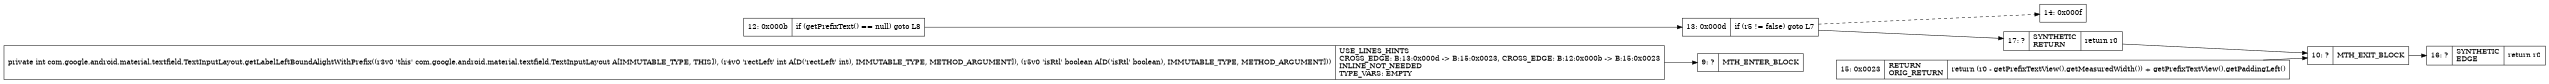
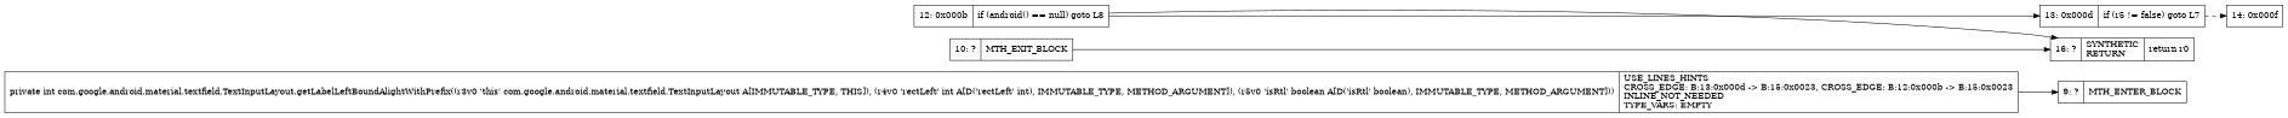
  digraph {
    rankdir=LR
    node [shape=record]
    n1 [label="{9\:\ ?|MTH_ENTER_BLOCK\l}"]
-   n2 [label="{12\:\ 0x000b|if (getPrefixText() == null) goto L8\l}"]
+   n2 [label="{12\:\ 0x000b|if (android() == null) goto L8\l}"]
    n3 [label="{13\:\ 0x000d|if (r5 != false) goto L7\l}"]
-   n4 [label="{16\:\ ?|SYNTHETIC\lEDGE\l|return r0\l}"]
+   n4 [label="{16\:\ ?|SYNTHETIC\lRETURN\l|return r0\l}"]
    n5 [label="{14\:\ 0x000f}"]
-   n6 [label="{17\:\ ?|SYNTHETIC\lRETURN\l|return r0\l}"]
    n7 [label="{10\:\ ?|MTH_EXIT_BLOCK\l}"]
-   n8 [label="{15\:\ 0x0023|RETURN\lORIG_RETURN\l|return (r0 \- getPrefixTextView().getMeasuredWidth()) + getPrefixTextView().getPaddingLeft()\l}"]
    n9 [label="{private int com.google.android.material.textfield.TextInputLayout.getLabelLeftBoundAlightWithPrefix((r3v0 'this' com.google.android.material.textfield.TextInputLayout A[IMMUTABLE_TYPE, THIS]), (r4v0 'rectLeft' int A[D('rectLeft' int), IMMUTABLE_TYPE, METHOD_ARGUMENT]), (r5v0 'isRtl' boolean A[D('isRtl' boolean), IMMUTABLE_TYPE, METHOD_ARGUMENT]))  | USE_LINES_HINTS\lCROSS_EDGE: B:13:0x000d \-\> B:15:0x0023, CROSS_EDGE: B:12:0x000b \-\> B:15:0x0023\lINLINE_NOT_NEEDED\lTYPE_VARS: EMPTY\l}"]
    n2 -> n3 [style=solid]
+   n2 -> n4
    n3 -> n5 [style=dashed]
-   n3 -> n6
-   n6 -> n7
    n7 -> n4
-   n8 -> n7
    n9 -> n1
  }
